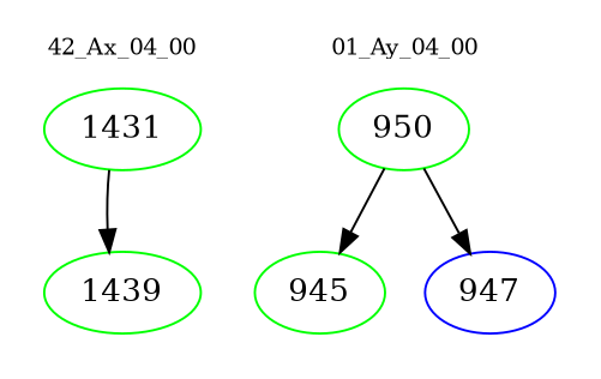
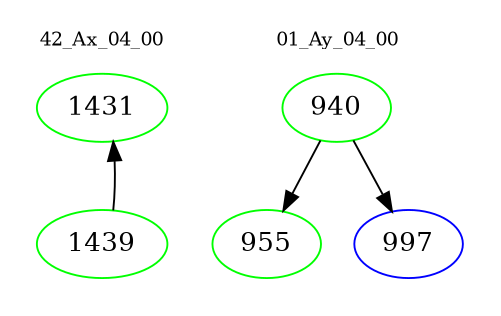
  digraph {
    node [color=green]
    edge [color=black]
    n1 [label=1431]
    n2 [label=1439]
-   n3 [label=950]
-   n4 [label=945]
-   n5 [color=blue label=947]
+   n3 [label=940]
+   n4 [label=955]
+   n5 [color=blue label=997]
    subgraph cluster_1 {
      color=white
      fontsize=10
      label="42_Ax_04_00"
      n1
      n2
    }
    subgraph cluster_2 {
      color=white
      fontsize=10
      label="01_Ay_04_00"
      n3
      n4
      n5
    }
-   n1 -> n2
+   n2 -> n1
    n3 -> n4
    n3 -> n5
  }
